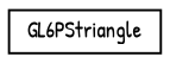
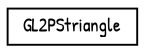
  digraph {
    rankdir=LR
    fontname="Patrick Hand"
-   n1 [color=black fillcolor=white fontname="Patrick Hand" fontsize=10 height=0.2 label=GL6PStriangle shape=record style=filled width=0.4]
+   n1 [color=black fillcolor=white fontname="Patrick Hand" fontsize=10 height=0.2 label=GL2PStriangle shape=record style=filled width=0.4]
  }
